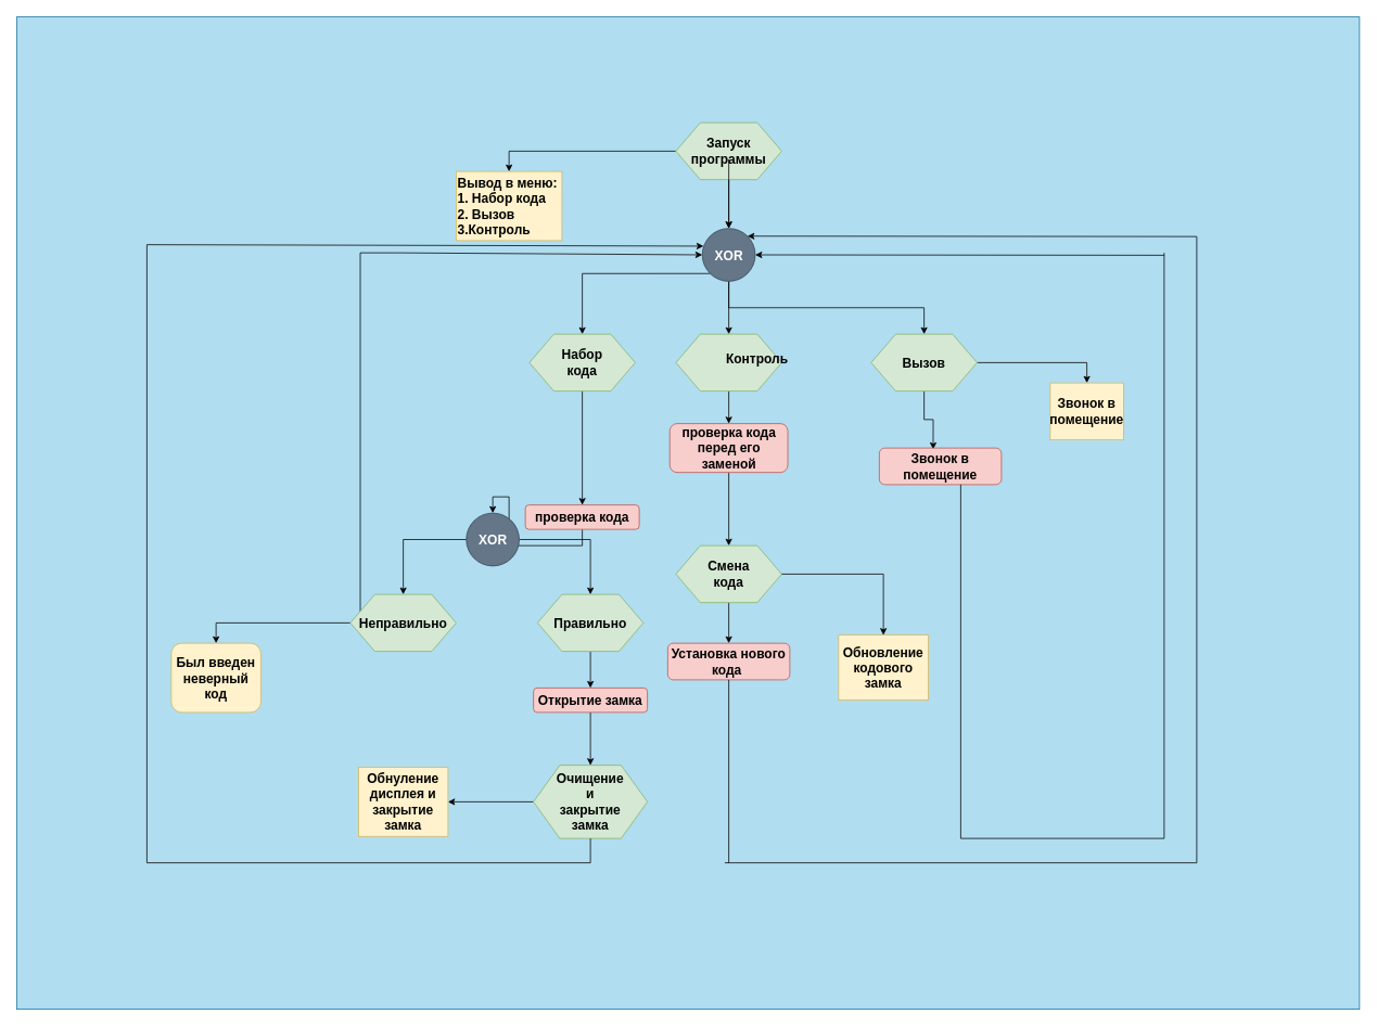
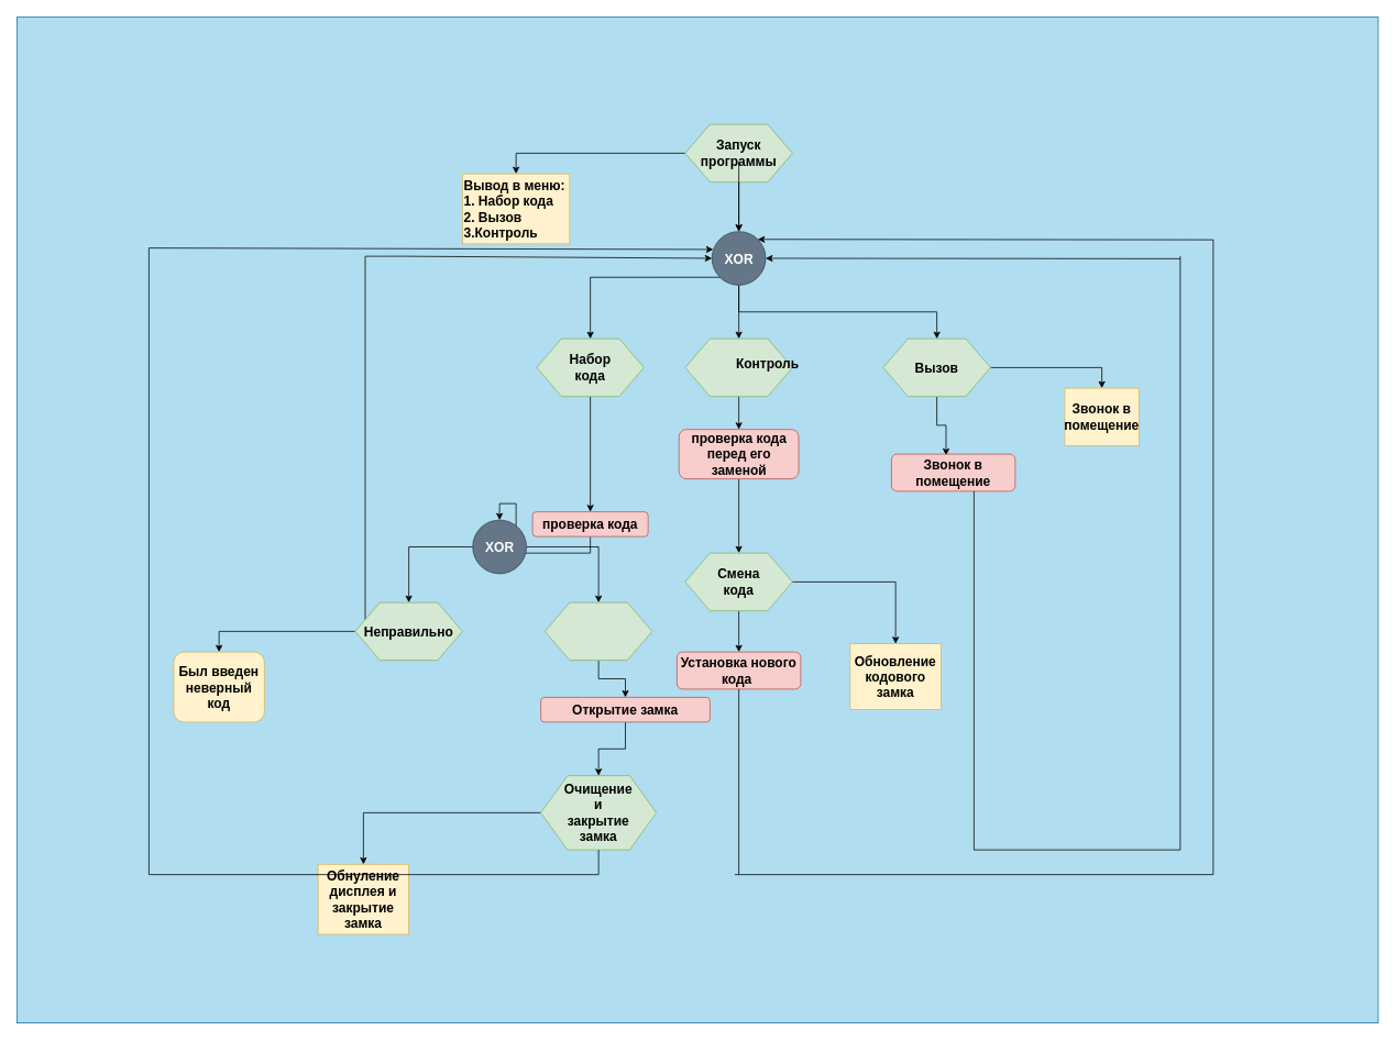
  <mxCell id="0" />
  <mxCell id="1" parent="0" />
  <mxCell id="2" value="" style="rounded=0;whiteSpace=wrap;html=1;fillColor=#b1ddf0;strokeColor=#10739e;" vertex="1" parent="1"><mxGeometry x="20" y="20" width="1650" height="1220" as="geometry" /></mxCell>
  <mxCell id="3" style="edgeStyle=orthogonalEdgeStyle;rounded=0;orthogonalLoop=1;jettySize=auto;html=1;exitX=0.5;exitY=1;exitDx=0;exitDy=0;entryX=0.5;entryY=0;entryDx=0;entryDy=0;fontSize=16;fontStyle=1" edge="1" parent="1" source="5" target="11"><mxGeometry relative="1" as="geometry" /></mxCell>
  <mxCell id="4" style="edgeStyle=orthogonalEdgeStyle;rounded=0;orthogonalLoop=1;jettySize=auto;html=1;exitX=0;exitY=0.5;exitDx=0;exitDy=0;entryX=0.5;entryY=0;entryDx=0;entryDy=0;fontSize=16;fontStyle=1" edge="1" parent="1" source="5" target="12"><mxGeometry relative="1" as="geometry" /></mxCell>
  <mxCell id="5" value="" style="verticalLabelPosition=bottom;verticalAlign=top;html=1;shape=hexagon;perimeter=hexagonPerimeter2;arcSize=6;size=0.231;fillColor=#d5e8d4;strokeColor=#82b366;fontSize=16;fontStyle=1" vertex="1" parent="1"><mxGeometry x="830" y="150" width="130" height="70" as="geometry" /></mxCell>
  <mxCell id="6" value="" style="edgeStyle=orthogonalEdgeStyle;rounded=0;orthogonalLoop=1;jettySize=auto;html=1;startArrow=none;startFill=0;endArrow=classic;endFill=1;fontSize=16;fontStyle=1" edge="1" parent="1" source="7" target="11"><mxGeometry relative="1" as="geometry" /></mxCell>
  <mxCell id="7" value="&lt;font style=&quot;font-size: 16px;&quot;&gt;Запуск программы&lt;/font&gt;" style="text;html=1;strokeColor=none;fillColor=none;align=center;verticalAlign=middle;whiteSpace=wrap;rounded=0;fontSize=16;fontStyle=1" vertex="1" parent="1"><mxGeometry x="875" y="175" width="40" height="20" as="geometry" /></mxCell>
  <mxCell id="8" style="edgeStyle=orthogonalEdgeStyle;rounded=0;orthogonalLoop=1;jettySize=auto;html=1;exitX=0.5;exitY=1;exitDx=0;exitDy=0;entryX=0.5;entryY=0;entryDx=0;entryDy=0;fontSize=16;fontStyle=1" edge="1" parent="1" source="11" target="17"><mxGeometry relative="1" as="geometry" /></mxCell>
  <mxCell id="9" style="edgeStyle=orthogonalEdgeStyle;rounded=0;orthogonalLoop=1;jettySize=auto;html=1;exitX=0.5;exitY=1;exitDx=0;exitDy=0;entryX=0.5;entryY=0;entryDx=0;entryDy=0;fontSize=16;fontStyle=1" edge="1" parent="1" source="11" target="21"><mxGeometry relative="1" as="geometry" /></mxCell>
  <mxCell id="10" style="edgeStyle=orthogonalEdgeStyle;rounded=0;orthogonalLoop=1;jettySize=auto;html=1;exitX=0;exitY=1;exitDx=0;exitDy=0;entryX=0.5;entryY=0;entryDx=0;entryDy=0;fontSize=16;fontStyle=1" edge="1" parent="1" source="11" target="14"><mxGeometry relative="1" as="geometry" /></mxCell>
  <mxCell id="11" value="&lt;font style=&quot;font-size: 16px;&quot;&gt;&lt;span style=&quot;font-size: 16px;&quot;&gt;XOR&lt;/span&gt;&lt;/font&gt;" style="ellipse;whiteSpace=wrap;html=1;aspect=fixed;fillColor=#647687;strokeColor=#314354;fontColor=#ffffff;fontSize=16;fontStyle=1" vertex="1" parent="1"><mxGeometry x="862.5" y="280" width="65" height="65" as="geometry" /></mxCell>
  <mxCell id="12" value="Вывод в меню:&lt;br style=&quot;font-size: 16px;&quot;&gt;1. Набор кода&lt;br style=&quot;font-size: 16px;&quot;&gt;2. Вызов&lt;br style=&quot;font-size: 16px;&quot;&gt;3.Контроль" style="rounded=0;whiteSpace=wrap;html=1;align=left;fillColor=#fff2cc;strokeColor=#d6b656;fontSize=16;fontStyle=1" vertex="1" parent="1"><mxGeometry x="560" y="210" width="130" height="85" as="geometry" /></mxCell>
  <mxCell id="13" style="edgeStyle=orthogonalEdgeStyle;rounded=0;orthogonalLoop=1;jettySize=auto;html=1;exitX=0.5;exitY=1;exitDx=0;exitDy=0;fontSize=16;fontStyle=1" edge="1" parent="1" source="14" target="24"><mxGeometry relative="1" as="geometry" /></mxCell>
  <mxCell id="14" value="" style="verticalLabelPosition=bottom;verticalAlign=top;html=1;shape=hexagon;perimeter=hexagonPerimeter2;arcSize=6;size=0.231;fillColor=#d5e8d4;strokeColor=#82b366;fontSize=16;fontStyle=1" vertex="1" parent="1"><mxGeometry x="650" y="410" width="130" height="70" as="geometry" /></mxCell>
  <mxCell id="15" value="&lt;font style=&quot;font-size: 16px;&quot;&gt;Набор кода&lt;/font&gt;" style="text;html=1;strokeColor=none;fillColor=none;align=center;verticalAlign=middle;whiteSpace=wrap;rounded=0;fontSize=16;fontStyle=1" vertex="1" parent="1"><mxGeometry x="695" y="435" width="40" height="20" as="geometry" /></mxCell>
  <mxCell id="16" style="edgeStyle=orthogonalEdgeStyle;rounded=0;orthogonalLoop=1;jettySize=auto;html=1;exitX=0.5;exitY=1;exitDx=0;exitDy=0;entryX=0.5;entryY=0;entryDx=0;entryDy=0;fontSize=16;fontStyle=1" edge="1" parent="1" source="17" target="26"><mxGeometry relative="1" as="geometry" /></mxCell>
  <mxCell id="17" value="" style="verticalLabelPosition=bottom;verticalAlign=top;html=1;shape=hexagon;perimeter=hexagonPerimeter2;arcSize=6;size=0.231;fillColor=#d5e8d4;strokeColor=#82b366;fontSize=16;fontStyle=1" vertex="1" parent="1"><mxGeometry x="830" y="410" width="130" height="70" as="geometry" /></mxCell>
  <mxCell id="18" value="&lt;font style=&quot;font-size: 16px;&quot;&gt;Контроль&lt;/font&gt;" style="text;html=1;strokeColor=none;fillColor=none;align=center;verticalAlign=middle;whiteSpace=wrap;rounded=0;fontSize=16;fontStyle=1" vertex="1" parent="1"><mxGeometry x="910" y="430" width="40" height="20" as="geometry" /></mxCell>
  <mxCell id="19" style="edgeStyle=orthogonalEdgeStyle;rounded=0;orthogonalLoop=1;jettySize=auto;html=1;exitX=0.5;exitY=1;exitDx=0;exitDy=0;entryX=0.441;entryY=0.036;entryDx=0;entryDy=0;entryPerimeter=0;fontSize=16;fontStyle=1" edge="1" parent="1" source="21" target="27"><mxGeometry relative="1" as="geometry" /></mxCell>
  <mxCell id="20" style="edgeStyle=orthogonalEdgeStyle;rounded=0;orthogonalLoop=1;jettySize=auto;html=1;exitX=1;exitY=0.5;exitDx=0;exitDy=0;entryX=0.5;entryY=0;entryDx=0;entryDy=0;startArrow=none;startFill=0;endArrow=classic;endFill=1;fontSize=16;fontStyle=1" edge="1" parent="1" source="21" target="64"><mxGeometry relative="1" as="geometry" /></mxCell>
  <mxCell id="21" value="" style="verticalLabelPosition=bottom;verticalAlign=top;html=1;shape=hexagon;perimeter=hexagonPerimeter2;arcSize=6;size=0.231;fillColor=#d5e8d4;strokeColor=#82b366;fontSize=16;fontStyle=1" vertex="1" parent="1"><mxGeometry x="1070" y="410" width="130" height="70" as="geometry" /></mxCell>
  <mxCell id="22" value="&lt;span style=&quot;font-size: 16px;&quot;&gt;Вызов&lt;/span&gt;" style="text;html=1;strokeColor=none;fillColor=none;align=center;verticalAlign=middle;whiteSpace=wrap;rounded=0;fontSize=16;fontStyle=1" vertex="1" parent="1"><mxGeometry x="1115" y="435" width="40" height="20" as="geometry" /></mxCell>
  <mxCell id="23" style="edgeStyle=orthogonalEdgeStyle;rounded=0;orthogonalLoop=1;jettySize=auto;html=1;exitX=0.5;exitY=1;exitDx=0;exitDy=0;entryX=0.5;entryY=0;entryDx=0;entryDy=0;fontSize=16;fontStyle=1" edge="1" parent="1" source="24" target="30"><mxGeometry relative="1" as="geometry" /></mxCell>
  <mxCell id="24" value="&lt;font style=&quot;font-size: 16px;&quot;&gt;проверка кода&lt;/font&gt;" style="rounded=1;whiteSpace=wrap;html=1;fillColor=#f8cecc;strokeColor=#b85450;fontSize=16;fontStyle=1" vertex="1" parent="1"><mxGeometry x="645" y="620" width="140" height="30" as="geometry" /></mxCell>
  <mxCell id="25" style="edgeStyle=orthogonalEdgeStyle;rounded=0;orthogonalLoop=1;jettySize=auto;html=1;exitX=0.5;exitY=1;exitDx=0;exitDy=0;entryX=0.5;entryY=0;entryDx=0;entryDy=0;startArrow=none;startFill=0;endArrow=classic;endFill=1;fontSize=16;fontStyle=1" edge="1" parent="1" source="26" target="51"><mxGeometry relative="1" as="geometry" /></mxCell>
  <mxCell id="26" value="&lt;font style=&quot;font-size: 16px;&quot;&gt;проверка кода перед его заменой&lt;/font&gt;" style="rounded=1;whiteSpace=wrap;html=1;fillColor=#f8cecc;strokeColor=#b85450;fontSize=16;fontStyle=1" vertex="1" parent="1"><mxGeometry x="822.5" y="520" width="145" height="60" as="geometry" /></mxCell>
  <mxCell id="27" value="&lt;font style=&quot;font-size: 16px;&quot;&gt;Звонок в помещение&lt;/font&gt;" style="rounded=1;whiteSpace=wrap;html=1;fillColor=#f8cecc;strokeColor=#b85450;fontSize=16;fontStyle=1" vertex="1" parent="1"><mxGeometry x="1080" y="550" width="150" height="45" as="geometry" /></mxCell>
  <mxCell id="28" style="edgeStyle=orthogonalEdgeStyle;rounded=0;orthogonalLoop=1;jettySize=auto;html=1;exitX=0;exitY=0.5;exitDx=0;exitDy=0;entryX=0.5;entryY=0;entryDx=0;entryDy=0;fontSize=16;fontStyle=1" edge="1" parent="1" source="30" target="33"><mxGeometry relative="1" as="geometry" /></mxCell>
  <mxCell id="29" style="edgeStyle=orthogonalEdgeStyle;rounded=0;orthogonalLoop=1;jettySize=auto;html=1;exitX=1;exitY=0.5;exitDx=0;exitDy=0;entryX=0.5;entryY=0;entryDx=0;entryDy=0;endArrow=classic;endFill=1;fontSize=16;fontStyle=1" edge="1" parent="1" source="30" target="38"><mxGeometry relative="1" as="geometry" /></mxCell>
  <mxCell id="30" value="&lt;font style=&quot;font-size: 16px;&quot;&gt;&lt;span style=&quot;font-size: 16px;&quot;&gt;XOR&lt;/span&gt;&lt;/font&gt;" style="ellipse;whiteSpace=wrap;html=1;aspect=fixed;fillColor=#647687;strokeColor=#314354;fontColor=#ffffff;fontSize=16;fontStyle=1" vertex="1" parent="1"><mxGeometry x="572.5" y="630" width="65" height="65" as="geometry" /></mxCell>
  <mxCell id="31" style="edgeStyle=orthogonalEdgeStyle;rounded=0;orthogonalLoop=1;jettySize=auto;html=1;exitX=0;exitY=0.5;exitDx=0;exitDy=0;entryX=0.5;entryY=0;entryDx=0;entryDy=0;fontSize=16;fontStyle=1" edge="1" parent="1" source="33" target="35"><mxGeometry relative="1" as="geometry" /></mxCell>
  <mxCell id="32" style="edgeStyle=orthogonalEdgeStyle;rounded=0;orthogonalLoop=1;jettySize=auto;html=1;exitX=0;exitY=0.25;exitDx=0;exitDy=0;endArrow=none;endFill=0;fontSize=16;fontStyle=1" edge="1" parent="1" source="33"><mxGeometry relative="1" as="geometry"><mxPoint x="490" y="310" as="targetPoint" /><Array as="points"><mxPoint x="442" y="310" /></Array></mxGeometry></mxCell>
  <mxCell id="33" value="" style="verticalLabelPosition=bottom;verticalAlign=top;html=1;shape=hexagon;perimeter=hexagonPerimeter2;arcSize=6;size=0.231;fillColor=#d5e8d4;strokeColor=#82b366;fontSize=16;fontStyle=1" vertex="1" parent="1"><mxGeometry x="430" y="730" width="130" height="70" as="geometry" /></mxCell>
  <mxCell id="34" value="&lt;font style=&quot;font-size: 16px;&quot;&gt;Неправильно&lt;/font&gt;" style="text;html=1;strokeColor=none;fillColor=none;align=center;verticalAlign=middle;whiteSpace=wrap;rounded=0;fontSize=16;fontStyle=1" vertex="1" parent="1"><mxGeometry x="475" y="755" width="40" height="20" as="geometry" /></mxCell>
  <mxCell id="35" value="&lt;font style=&quot;font-size: 16px;&quot;&gt;Был введен неверный код&lt;/font&gt;" style="whiteSpace=wrap;html=1;fillColor=#fff2cc;strokeColor=#d6b656;fontSize=16;fontStyle=1;rounded=1;" vertex="1" parent="1"><mxGeometry x="210" y="790" width="110" height="85" as="geometry" /></mxCell>
  <mxCell id="36" value="" style="endArrow=classic;html=1;entryX=0;entryY=0.5;entryDx=0;entryDy=0;fontSize=16;fontStyle=1" edge="1" parent="1" target="11"><mxGeometry width="50" height="50" relative="1" as="geometry"><mxPoint x="490" y="310" as="sourcePoint" /><mxPoint x="640" y="300" as="targetPoint" /></mxGeometry></mxCell>
  <mxCell id="37" style="edgeStyle=orthogonalEdgeStyle;rounded=0;orthogonalLoop=1;jettySize=auto;html=1;exitX=0.5;exitY=1;exitDx=0;exitDy=0;entryX=0.5;entryY=0;entryDx=0;entryDy=0;startArrow=none;startFill=0;endArrow=classic;endFill=1;fontSize=16;fontStyle=1" edge="1" parent="1" source="38" target="41"><mxGeometry relative="1" as="geometry" /></mxCell>
  <mxCell id="38" value="" style="verticalLabelPosition=bottom;verticalAlign=top;html=1;shape=hexagon;perimeter=hexagonPerimeter2;arcSize=6;size=0.231;fillColor=#d5e8d4;strokeColor=#82b366;fontSize=16;fontStyle=1" vertex="1" parent="1"><mxGeometry x="660" y="730" width="130" height="70" as="geometry" /></mxCell>
- <mxCell id="39" value="&lt;font style=&quot;font-size: 16px;&quot;&gt;Правильно&lt;/font&gt;" style="text;html=1;strokeColor=none;fillColor=none;align=center;verticalAlign=middle;whiteSpace=wrap;rounded=0;fontSize=16;fontStyle=1" vertex="1" parent="1"><mxGeometry x="705" y="755" width="40" height="20" as="geometry" /></mxCell>
  <mxCell id="40" style="edgeStyle=orthogonalEdgeStyle;rounded=0;orthogonalLoop=1;jettySize=auto;html=1;exitX=0.5;exitY=1;exitDx=0;exitDy=0;entryX=0.5;entryY=0;entryDx=0;entryDy=0;startArrow=none;startFill=0;endArrow=classic;endFill=1;fontSize=16;fontStyle=1" edge="1" parent="1" source="41" target="43"><mxGeometry relative="1" as="geometry" /></mxCell>
- <mxCell id="41" value="&lt;font style=&quot;font-size: 16px;&quot;&gt;Открытие замка&lt;/font&gt;" style="rounded=1;whiteSpace=wrap;html=1;fillColor=#f8cecc;strokeColor=#b85450;fontSize=16;fontStyle=1" vertex="1" parent="1"><mxGeometry x="655" y="845" width="140" height="30" as="geometry" /></mxCell>
+ <mxCell id="41" value="&lt;font style=&quot;font-size: 16px;&quot;&gt;Открытие замка&lt;/font&gt;" style="rounded=1;whiteSpace=wrap;html=1;fillColor=#f8cecc;strokeColor=#b85450;fontSize=16;fontStyle=1" vertex="1" parent="1"><mxGeometry x="655" y="845" width="205" height="30" as="geometry" /></mxCell>
  <mxCell id="42" style="edgeStyle=orthogonalEdgeStyle;rounded=0;orthogonalLoop=1;jettySize=auto;html=1;exitX=0;exitY=0.5;exitDx=0;exitDy=0;startArrow=none;startFill=0;endArrow=classic;endFill=1;fontSize=16;fontStyle=1" edge="1" parent="1" source="43" target="45"><mxGeometry relative="1" as="geometry" /></mxCell>
  <mxCell id="43" value="" style="verticalLabelPosition=bottom;verticalAlign=top;html=1;shape=hexagon;perimeter=hexagonPerimeter2;arcSize=6;size=0.231;fillColor=#d5e8d4;strokeColor=#82b366;fontSize=16;fontStyle=1" vertex="1" parent="1"><mxGeometry x="655" y="940" width="140" height="90" as="geometry" /></mxCell>
  <mxCell id="44" value="&lt;font style=&quot;font-size: 16px;&quot;&gt;Очищение и закрытие замка&lt;/font&gt;" style="text;html=1;strokeColor=none;fillColor=none;align=center;verticalAlign=middle;whiteSpace=wrap;rounded=0;fontSize=16;fontStyle=1" vertex="1" parent="1"><mxGeometry x="705" y="975" width="40" height="20" as="geometry" /></mxCell>
- <mxCell id="45" value="&lt;font style=&quot;font-size: 16px;&quot;&gt;Обнуление дисплея и закрытие замка&lt;/font&gt;" style="rounded=0;whiteSpace=wrap;html=1;fillColor=#fff2cc;strokeColor=#d6b656;fontSize=16;fontStyle=1" vertex="1" parent="1"><mxGeometry x="440" y="942.5" width="110" height="85" as="geometry" /></mxCell>
+ <mxCell id="45" value="&lt;font style=&quot;font-size: 16px;&quot;&gt;Обнуление дисплея и закрытие замка&lt;/font&gt;" style="rounded=0;whiteSpace=wrap;html=1;fillColor=#fff2cc;strokeColor=#d6b656;fontSize=16;fontStyle=1" vertex="1" parent="1"><mxGeometry x="385" y="1047.5" width="110" height="85" as="geometry" /></mxCell>
  <mxCell id="46" value="" style="endArrow=none;html=1;entryX=0.5;entryY=1;entryDx=0;entryDy=0;fontSize=16;fontStyle=1" edge="1" parent="1" target="43"><mxGeometry width="50" height="50" relative="1" as="geometry"><mxPoint x="725" y="1060" as="sourcePoint" /><mxPoint x="720" y="1080" as="targetPoint" /></mxGeometry></mxCell>
  <mxCell id="47" value="" style="endArrow=none;html=1;fontSize=16;fontStyle=1" edge="1" parent="1"><mxGeometry width="50" height="50" relative="1" as="geometry"><mxPoint x="180" y="1060" as="sourcePoint" /><mxPoint x="725" y="1060" as="targetPoint" /></mxGeometry></mxCell>
  <mxCell id="48" value="" style="endArrow=none;html=1;fontSize=16;fontStyle=1" edge="1" parent="1"><mxGeometry width="50" height="50" relative="1" as="geometry"><mxPoint x="180" y="300" as="sourcePoint" /><mxPoint x="180" y="1060" as="targetPoint" /></mxGeometry></mxCell>
  <mxCell id="49" value="" style="endArrow=classic;html=1;entryX=0.023;entryY=0.335;entryDx=0;entryDy=0;entryPerimeter=0;fontSize=16;fontStyle=1" edge="1" parent="1" target="11"><mxGeometry width="50" height="50" relative="1" as="geometry"><mxPoint x="180" y="300" as="sourcePoint" /><mxPoint x="860" y="300" as="targetPoint" /></mxGeometry></mxCell>
  <mxCell id="50" style="edgeStyle=orthogonalEdgeStyle;rounded=0;orthogonalLoop=1;jettySize=auto;html=1;exitX=0.5;exitY=1;exitDx=0;exitDy=0;startArrow=none;startFill=0;endArrow=classic;endFill=1;fontSize=16;fontStyle=1" edge="1" parent="1" source="51" target="54"><mxGeometry relative="1" as="geometry" /></mxCell>
  <mxCell id="51" value="" style="verticalLabelPosition=bottom;verticalAlign=top;html=1;shape=hexagon;perimeter=hexagonPerimeter2;arcSize=6;size=0.231;fillColor=#d5e8d4;strokeColor=#82b366;fontSize=16;fontStyle=1" vertex="1" parent="1"><mxGeometry x="830" y="670" width="130" height="70" as="geometry" /></mxCell>
  <mxCell id="52" value="&lt;font style=&quot;font-size: 16px;&quot;&gt;Смена кода&lt;/font&gt;" style="text;html=1;strokeColor=none;fillColor=none;align=center;verticalAlign=middle;whiteSpace=wrap;rounded=0;fontSize=16;fontStyle=1" vertex="1" parent="1"><mxGeometry x="875" y="695" width="40" height="20" as="geometry" /></mxCell>
  <mxCell id="53" style="edgeStyle=orthogonalEdgeStyle;rounded=0;orthogonalLoop=1;jettySize=auto;html=1;exitX=1;exitY=0.5;exitDx=0;exitDy=0;entryX=0.5;entryY=0;entryDx=0;entryDy=0;startArrow=none;startFill=0;endArrow=classic;endFill=1;fontSize=16;fontStyle=1" edge="1" parent="1" source="51" target="55"><mxGeometry relative="1" as="geometry"><Array as="points"><mxPoint x="1085" y="705" /></Array></mxGeometry></mxCell>
  <mxCell id="54" value="&lt;font style=&quot;font-size: 16px;&quot;&gt;Установка нового кода&amp;nbsp;&lt;/font&gt;" style="rounded=1;whiteSpace=wrap;html=1;fillColor=#f8cecc;strokeColor=#b85450;fontSize=16;fontStyle=1" vertex="1" parent="1"><mxGeometry x="820" y="790" width="150" height="45" as="geometry" /></mxCell>
  <mxCell id="55" value="Обновление кодового замка" style="rounded=0;whiteSpace=wrap;html=1;fillColor=#fff2cc;strokeColor=#d6b656;fontSize=16;fontStyle=1" vertex="1" parent="1"><mxGeometry x="1030" y="780" width="110" height="80" as="geometry" /></mxCell>
  <mxCell id="56" value="" style="endArrow=none;html=1;entryX=0.5;entryY=1;entryDx=0;entryDy=0;fontSize=16;fontStyle=1" edge="1" parent="1" target="54"><mxGeometry width="50" height="50" relative="1" as="geometry"><mxPoint x="895" y="1060" as="sourcePoint" /><mxPoint x="990" y="950" as="targetPoint" /></mxGeometry></mxCell>
  <mxCell id="57" value="" style="endArrow=none;html=1;fontSize=16;fontStyle=1" edge="1" parent="1"><mxGeometry width="50" height="50" relative="1" as="geometry"><mxPoint x="890" y="1060" as="sourcePoint" /><mxPoint x="1470" y="1060" as="targetPoint" /></mxGeometry></mxCell>
  <mxCell id="58" value="" style="endArrow=none;html=1;fontSize=16;fontStyle=1" edge="1" parent="1"><mxGeometry width="50" height="50" relative="1" as="geometry"><mxPoint x="1470" y="1060" as="sourcePoint" /><mxPoint x="1470" y="290" as="targetPoint" /></mxGeometry></mxCell>
  <mxCell id="59" value="" style="endArrow=classic;html=1;entryX=1;entryY=0;entryDx=0;entryDy=0;fontSize=16;fontStyle=1" edge="1" parent="1" target="11"><mxGeometry width="50" height="50" relative="1" as="geometry"><mxPoint x="1470" y="290" as="sourcePoint" /><mxPoint x="1100" y="280" as="targetPoint" /></mxGeometry></mxCell>
  <mxCell id="60" value="" style="endArrow=classic;html=1;entryX=1;entryY=0.5;entryDx=0;entryDy=0;fontSize=16;fontStyle=1" edge="1" parent="1" target="11"><mxGeometry width="50" height="50" relative="1" as="geometry"><mxPoint x="1430" y="313" as="sourcePoint" /><mxPoint x="1120" y="330" as="targetPoint" /></mxGeometry></mxCell>
  <mxCell id="61" value="" style="endArrow=none;html=1;fontSize=16;fontStyle=1" edge="1" parent="1"><mxGeometry width="50" height="50" relative="1" as="geometry"><mxPoint x="1430" y="310" as="sourcePoint" /><mxPoint x="1430" y="1030" as="targetPoint" /></mxGeometry></mxCell>
  <mxCell id="62" value="" style="endArrow=none;html=1;fontSize=16;fontStyle=1" edge="1" parent="1"><mxGeometry width="50" height="50" relative="1" as="geometry"><mxPoint x="1180" y="1030" as="sourcePoint" /><mxPoint x="1430" y="1030" as="targetPoint" /></mxGeometry></mxCell>
  <mxCell id="63" value="" style="endArrow=none;html=1;fontSize=16;fontStyle=1" edge="1" parent="1"><mxGeometry width="50" height="50" relative="1" as="geometry"><mxPoint x="1180" y="1030" as="sourcePoint" /><mxPoint x="1180" y="595" as="targetPoint" /></mxGeometry></mxCell>
  <mxCell id="64" value="&lt;font style=&quot;font-size: 16px;&quot;&gt;Звонок в помещение&lt;/font&gt;" style="rounded=0;whiteSpace=wrap;html=1;fillColor=#fff2cc;strokeColor=#d6b656;fontSize=16;fontStyle=1" vertex="1" parent="1"><mxGeometry x="1290" y="470" width="90" height="70" as="geometry" /></mxCell>
